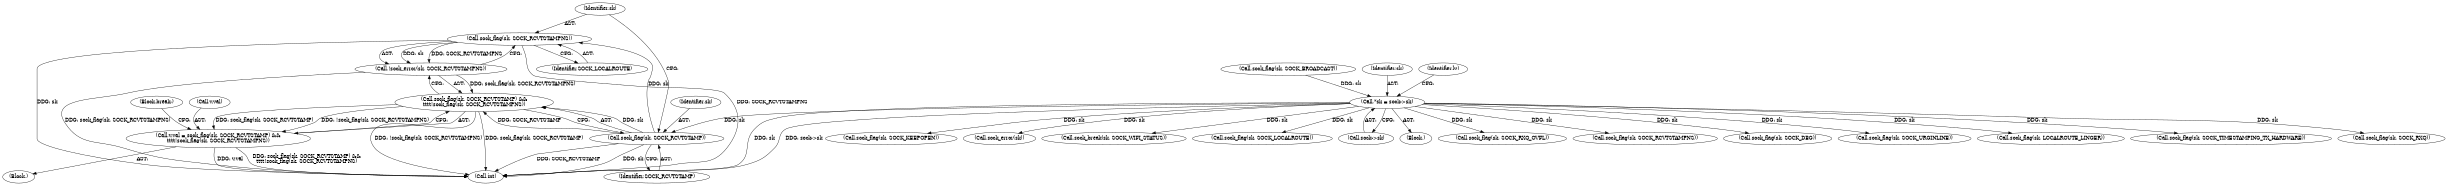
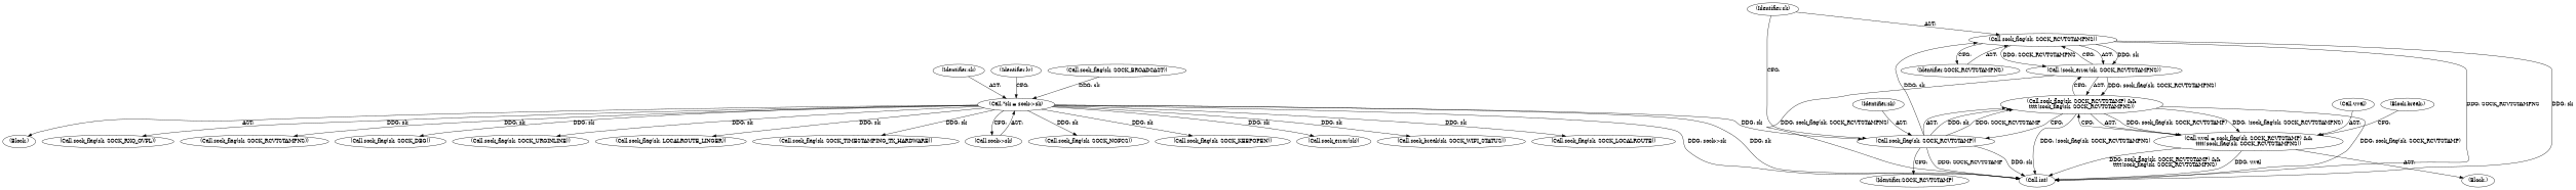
  digraph {
    n1 [label="(Call,sock_flag(sk, SOCK_RCVTSTAMPNS))"]
    n2 [label="(Call,!sock_error(sk, SOCK_RCVTSTAMPNS))"]
-   n3 [label="(Identifier,SOCK_LOCALROUTE)"]
+   n3 [label="(Identifier,SOCK_RCVTSTAMPNS)"]
    n4 [label="(Call,int)"]
    n5 [label="(Call,sock_flag(sk, SOCK_RCVTSTAMP) &&\n\t\t\t\t!sock_flag(sk, SOCK_RCVTSTAMPNS))"]
    n6 [label="(Call,sock_flag(sk, SOCK_RCVTSTAMP))"]
    n7 [label="(Identifier,SOCK_RCVTSTAMP)"]
    n8 [label="(Call,v.val = sock_flag(sk, SOCK_RCVTSTAMP) &&\n\t\t\t\t!sock_flag(sk, SOCK_RCVTSTAMPNS))"]
    n9 [label="(Call,*sk = sock->sk)"]
    n10 [label="(Call,sock_flag(sk, SOCK_LOCALROUTE))"]
    n11 [label="(Call,sock->sk)"]
    n12 [label="(Block,)"]
    n13 [label="(Call,sock_flag(sk, SOCK_RXQ_OVFL))"]
    n14 [label="(Call,sock_flag(sk, SOCK_RCVTSTAMPNS))"]
    n15 [label="(Call,sock_flag(sk, SOCK_DBG))"]
    n16 [label="(Call,sock_flag(sk, SOCK_URGINLINE))"]
    n17 [label="(Call,sock_flag(sk, LOCALROUTE_LINGER))"]
    n18 [label="(Call,sock_flag(sk, SOCK_TIMESTAMPING_TX_HARDWARE))"]
-   n19 [label="(Call,sock_flag(sk, SOCK_RXQ))"]
+   n19 [label="(Call,sock_flag(sk, SOCK_NOFCS))"]
    n20 [label="(Call,sock_flag(sk, SOCK_KEEPOPEN))"]
    n21 [label="(Call,sock_error(sk))"]
    n22 [label="(Call,sock_break(sk, SOCK_WIFI_STATUS))"]
    n23 [label="(Call,sock_flag(sk, SOCK_BROADCAST))"]
    n24 [label="(Block,)"]
    n25 [label="(Call,v.val)"]
    n26 [label="(Block,break;)"]
    n27 [label="(Identifier,sk)"]
    n28 [label="(Identifier,sk)"]
    n29 [label="(Identifier,sk)"]
    n30 [label="(Identifier,lv)"]
    n1 -> n2 [label="AST: "]
    n1 -> n2 [label="DDG: sk"]
    n1 -> n2 [label="DDG: SOCK_RCVTSTAMPNS"]
    n1 -> n3 [label="CFG: "]
    n1 -> n4 [label="DDG: SOCK_RCVTSTAMPNS"]
    n1 -> n4 [label="DDG: sk"]
    n2 -> n1 [label="CFG: "]
    n2 -> n4 [label="DDG: sock_flag(sk, SOCK_RCVTSTAMPNS)"]
    n2 -> n5 [label="AST: "]
    n2 -> n5 [label="DDG: sock_flag(sk, SOCK_RCVTSTAMPNS)"]
    n3 -> n1 [label="AST: "]
    n5 -> n2 [label="CFG: "]
    n5 -> n4 [label="DDG: sock_flag(sk, SOCK_RCVTSTAMP)"]
    n5 -> n4 [label="DDG: !sock_flag(sk, SOCK_RCVTSTAMPNS)"]
    n5 -> n6 [label="CFG: "]
    n5 -> n8 [label="AST: "]
    n5 -> n8 [label="DDG: sock_flag(sk, SOCK_RCVTSTAMP)"]
    n5 -> n8 [label="DDG: !sock_flag(sk, SOCK_RCVTSTAMPNS)"]
    n6 -> n1 [label="DDG: sk"]
    n6 -> n4 [label="DDG: SOCK_RCVTSTAMP"]
    n6 -> n4 [label="DDG: sk"]
    n6 -> n5 [label="AST: "]
    n6 -> n5 [label="DDG: sk"]
    n6 -> n5 [label="DDG: SOCK_RCVTSTAMP"]
    n6 -> n7 [label="CFG: "]
-   n7 -> n6 [label="AST: "]
    n8 -> n4 [label="DDG: sock_flag(sk, SOCK_RCVTSTAMP) &&\n\t\t\t\t!sock_flag(sk, SOCK_RCVTSTAMPNS)"]
    n8 -> n4 [label="DDG: v.val"]
    n8 -> n5 [label="CFG: "]
    n8 -> n24 [label="AST: "]
    n9 -> n4 [label="DDG: sk"]
    n9 -> n4 [label="DDG: sock->sk"]
    n9 -> n6 [label="DDG: sk"]
    n9 -> n10 [label="DDG: sk"]
    n9 -> n11 [label="CFG: "]
    n9 -> n12 [label="AST: "]
    n9 -> n13 [label="DDG: sk"]
    n9 -> n14 [label="DDG: sk"]
    n9 -> n15 [label="DDG: sk"]
    n9 -> n16 [label="DDG: sk"]
    n9 -> n17 [label="DDG: sk"]
    n9 -> n18 [label="DDG: sk"]
    n9 -> n19 [label="DDG: sk"]
    n9 -> n20 [label="DDG: sk"]
    n9 -> n21 [label="DDG: sk"]
    n9 -> n22 [label="DDG: sk"]
    n11 -> n9 [label="AST: "]
    n23 -> n9 [label="DDG: sk"]
    n25 -> n8 [label="AST: "]
    n26 -> n8 [label="CFG: "]
    n27 -> n9 [label="AST: "]
    n28 -> n1 [label="AST: "]
    n28 -> n6 [label="CFG: "]
    n29 -> n6 [label="AST: "]
    n30 -> n9 [label="CFG: "]
  }
